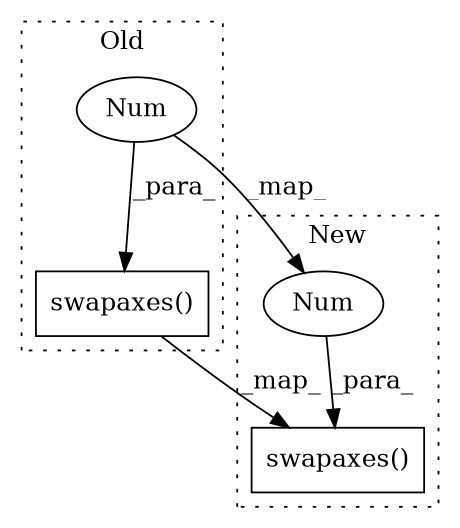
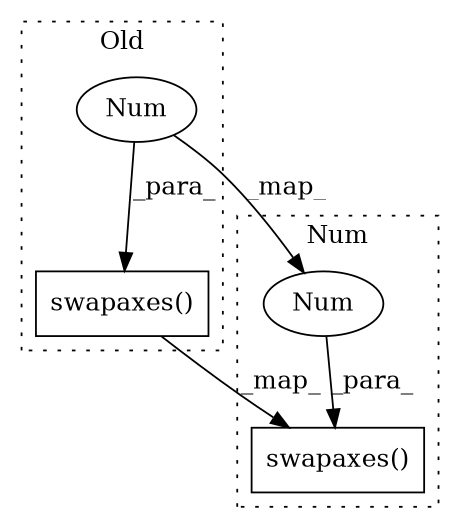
  digraph {
    node [a=75 l="15,1" shape=box]
    n1 [label="swapaxes()" s="2329,2364"]
    n2 [a=76 l=2 label=Num s=2362 shape=ellipse]
    n3 [label="swapaxes()" s="2337,2372"]
    n4 [a=76 l=2 label=Num s=2370 shape=ellipse]
    subgraph cluster_1 {
      label=Old
      style=dotted
      n1
      n2
    }
    subgraph cluster_2 {
-     label=New
+     label=Num
      style=dotted
      n3
      n4
    }
    n1 -> n3 [label=_map_]
    n2 -> n1 [label=_para_]
    n2 -> n4 [label=_map_]
    n4 -> n3 [label=_para_]
  }
